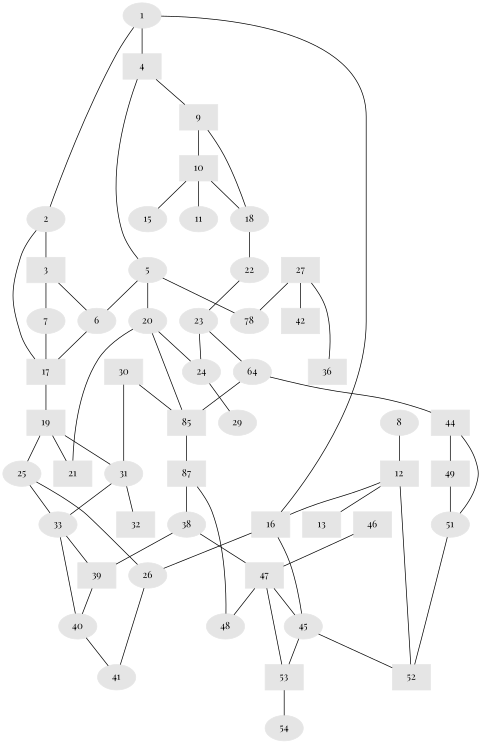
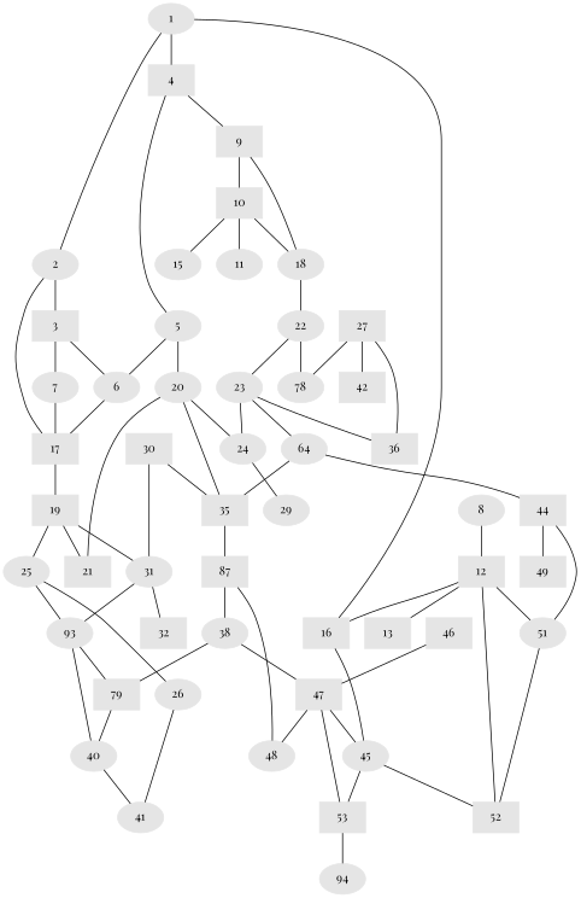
  graph {
    fontname="Playfair Display"
    node [color=gray90 fontname="Playfair Display" shape=ellipse style=filled]
    edge [fontname="Playfair Display" weight=1.0]
    1
    2
    4 [shape=box]
    16 [shape=box]
    3 [shape=box]
    17 [shape=box]
    5
    9 [shape=box]
    12 [shape=box]
    8
    26
    45
    6
    7
    19 [shape=box]
    20
    10 [shape=box]
    18
    21 [shape=box]
    24
-   35 [shape=box label=85]
+   35 [shape=box]
    13 [shape=box]
    52 [shape=box]
    11
    15
    22
    27 [shape=box]
    n28 [label=78]
    36 [shape=box]
    42 [shape=box]
    41
    53 [shape=box]
    25
    31
    23
-   33
+   33 [label=93]
    32 [shape=box]
    29
    n39 [label=64]
    44 [shape=box]
-   39 [shape=box]
+   39 [shape=box label=79]
    40
    30 [shape=box]
    n44 [label=87 shape=box]
    51
    49 [shape=box]
    38
    48
    47 [shape=box]
    46 [shape=box]
-   54
+   54 [label=94]
    1 -- 2
    1 -- 4
    1 -- 16
    2 -- 3
    2 -- 17
    4 -- 5
    4 -- 9
-   16 -- 26
    16 -- 45
    3 -- 6
    3 -- 7 [weight=2.0]
    17 -- 19 [weight=2.0]
    5 -- 6
    5 -- 20
    9 -- 10
    9 -- 18
    12 -- 16
    12 -- 13
    12 -- 52
    8 -- 12
    26 -- 41
    45 -- 52
    45 -- 53
    6 -- 17
    7 -- 17 [weight=2.0]
    19 -- 21 [weight=2.0]
    19 -- 25
    19 -- 31
    20 -- 21
    20 -- 24
    20 -- 35
    10 -- 18
    10 -- 11 [weight=2.0]
    10 -- 15 [weight=2.0]
    18 -- 22 [weight=2.0]
    24 -- 29
    35 -- n44 [weight=2.0]
-   5 -- n28 [weight=2.0]
+   22 -- n28 [weight=2.0]
    22 -- 23 [weight=2.0]
    27 -- n28
    27 -- 36 [weight=2.0]
    27 -- 42 [weight=2.0]
    53 -- 54
    25 -- 26
    25 -- 33
    31 -- 33 [weight=2.0]
    31 -- 32
    23 -- 24
+   23 -- 36
    23 -- n39
    33 -- 39
    33 -- 40 [weight=2.0]
    n39 -- 35 [weight=2.0]
    n39 -- 44 [weight=2.0]
    44 -- 51
    44 -- 49 [weight=2.0]
    39 -- 40
    40 -- 41
    30 -- 35
    30 -- 31
    n44 -- 38 [weight=2.0]
    n44 -- 48 [weight=2.0]
    51 -- 52
-   49 -- 51
+   12 -- 51
    38 -- 39 [weight=2.0]
    38 -- 47
    47 -- 45
    47 -- 53
    47 -- 48
    46 -- 47
  }
